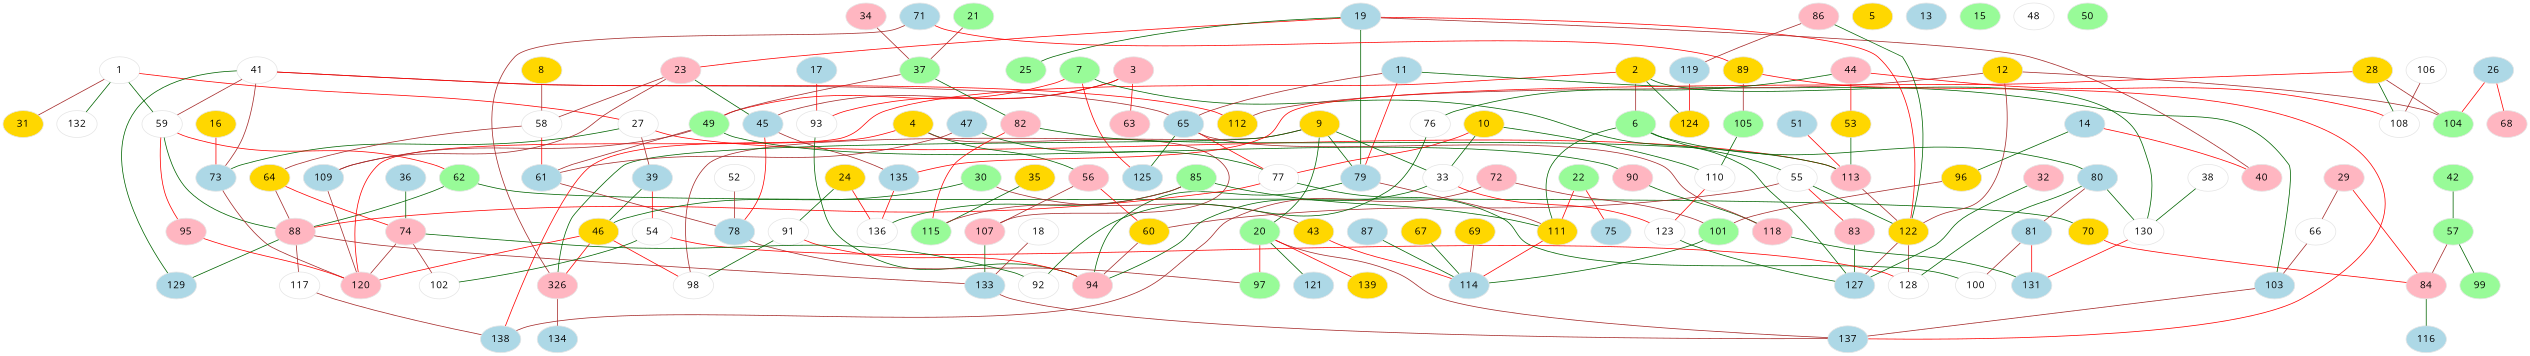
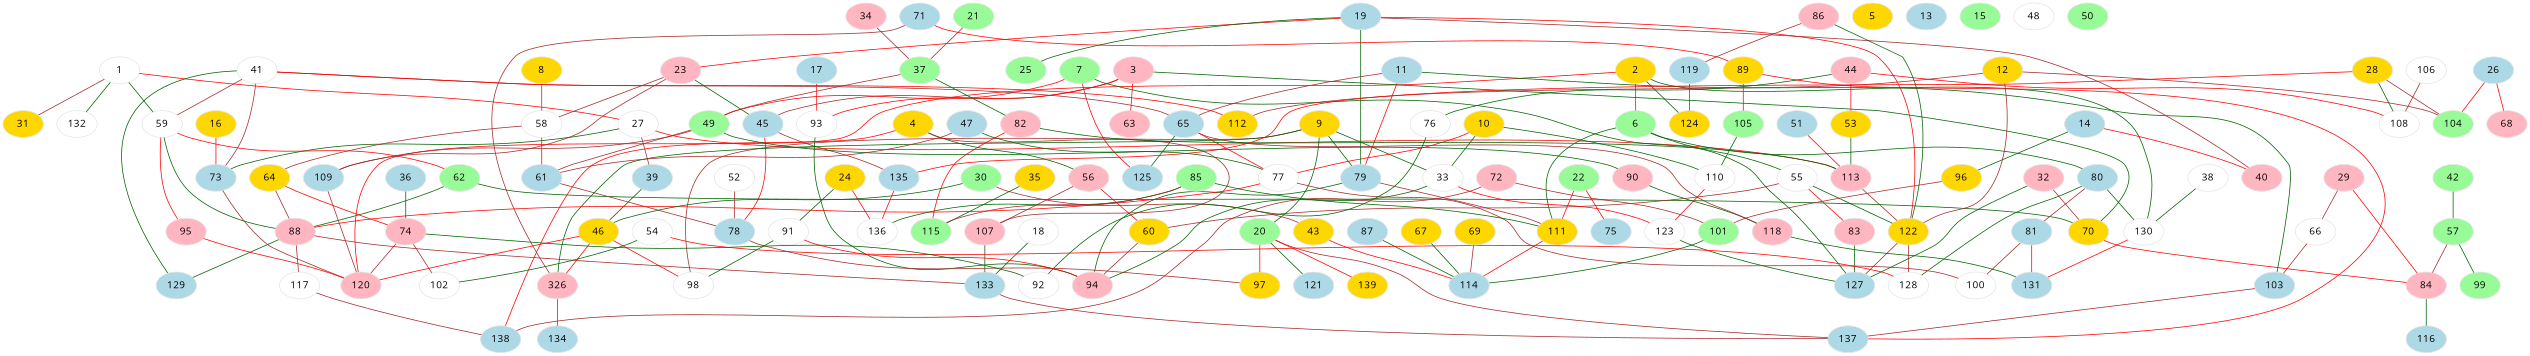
  graph {
    fontname="Open Sans"
    node [color=gray90 fillcolor=lightblue fontname="Open Sans" style=filled]
    edge [color=darkgreen fontname="Open Sans"]
    1 [fillcolor=white]
    27 [fillcolor=white]
    31 [fillcolor=gold]
    59 [fillcolor=white]
    132 [fillcolor=white]
    73
    39
    113 [fillcolor=lightpink]
    62 [fillcolor=palegreen]
    88 [fillcolor=lightpink]
    95 [fillcolor=lightpink]
    2 [fillcolor=gold]
    6 [fillcolor=palegreen]
    120 [fillcolor=lightpink]
    124 [fillcolor=gold]
    130 [fillcolor=white]
    55 [fillcolor=white]
    80
    111 [fillcolor=gold]
    131
    3 [fillcolor=lightpink]
    45
    63 [fillcolor=lightpink]
    70 [fillcolor=gold]
    93 [fillcolor=white]
    135
    78
    84 [fillcolor=lightpink]
    94 [fillcolor=lightpink]
    4 [fillcolor=gold]
    56 [fillcolor=lightpink]
    107 [fillcolor=lightpink]
    138
    60 [fillcolor=gold]
    133
    5 [fillcolor=gold]
    122 [fillcolor=gold]
    83 [fillcolor=lightpink]
    128 [fillcolor=white]
    81
    114
    7 [fillcolor=palegreen]
    49 [fillcolor=palegreen]
    125
    127
    109
    61
    90 [fillcolor=lightpink]
    8 [fillcolor=gold]
    58 [fillcolor=white]
    64 [fillcolor=gold]
    9 [fillcolor=gold]
    20 [fillcolor=palegreen]
    33 [fillcolor=white]
    79
    98 [fillcolor=white]
    n57 [fillcolor=lightpink label=326]
-   97 [fillcolor=palegreen]
+   97 [fillcolor=gold]
    121
    137
    139 [fillcolor=gold]
    123 [fillcolor=white]
    134
    10 [fillcolor=gold]
    77 [fillcolor=white]
    110 [fillcolor=white]
    100 [fillcolor=white]
    11
    65
    103
    118 [fillcolor=lightpink]
    12 [fillcolor=gold]
    104 [fillcolor=palegreen]
    112 [fillcolor=gold]
    13
    40 [fillcolor=lightpink]
    14
    96 [fillcolor=gold]
    101 [fillcolor=palegreen]
    15 [fillcolor=palegreen]
    16 [fillcolor=gold]
    17
    18 [fillcolor=white]
    19
    23 [fillcolor=lightpink]
    25 [fillcolor=palegreen]
    21 [fillcolor=palegreen]
    37 [fillcolor=palegreen]
    82 [fillcolor=lightpink]
    22 [fillcolor=palegreen]
    75
    24 [fillcolor=gold]
    91 [fillcolor=white]
    136 [fillcolor=white]
    26
    68 [fillcolor=lightpink]
    46 [fillcolor=gold]
    54 [fillcolor=white]
    28 [fillcolor=gold]
    108 [fillcolor=white]
    29 [fillcolor=lightpink]
    66 [fillcolor=white]
    116
    30 [fillcolor=palegreen]
    43 [fillcolor=gold]
    32 [fillcolor=lightpink]
    34 [fillcolor=lightpink]
    35 [fillcolor=gold]
    115 [fillcolor=palegreen]
    74 [fillcolor=lightpink]
    36
    102 [fillcolor=white]
    92 [fillcolor=white]
    38 [fillcolor=white]
    41 [fillcolor=white]
    129
    42 [fillcolor=palegreen]
    57 [fillcolor=palegreen]
    99 [fillcolor=palegreen]
    44 [fillcolor=lightpink]
    53 [fillcolor=gold]
    76 [fillcolor=white]
    47
    48 [fillcolor=white]
    50 [fillcolor=palegreen]
    51
    52 [fillcolor=white]
    117 [fillcolor=white]
    67 [fillcolor=gold]
    69 [fillcolor=gold]
    71
    89 [fillcolor=gold]
    105 [fillcolor=palegreen]
    72 [fillcolor=lightpink]
    85 [fillcolor=palegreen]
    86 [fillcolor=lightpink]
    119
    87
    106 [fillcolor=white]
    1 -- 27 [color=red]
    1 -- 31 [color=brown]
    1 -- 59
    1 -- 132
    27 -- 73
    27 -- 39 [color=brown]
    27 -- 113 [color=red]
    59 -- 62 [color=red]
    59 -- 88
    59 -- 95 [color=red]
    73 -- 120 [color=brown]
    39 -- 46
-   39 -- 54 [color=red]
    113 -- 122 [color=brown]
    62 -- 88
    62 -- 70
    88 -- 133 [color=brown]
    88 -- 129
    88 -- 117 [color=brown]
    95 -- 120 [color=red]
    2 -- 6 [color=brown]
    2 -- 120 [color=red]
    2 -- 124
    2 -- 130
    6 -- 55
    6 -- 80
    6 -- 111
    130 -- 131 [color=red]
    55 -- 60 [color=brown]
    55 -- 122
    55 -- 83 [color=red]
    80 -- 130
    80 -- 128
    80 -- 81 [color=brown]
    111 -- 114 [color=red]
    3 -- 45 [color=brown]
    3 -- 63 [color=red]
+   3 -- 70
    3 -- 93 [color=red]
    45 -- 135 [color=brown]
    45 -- 78 [color=red]
    70 -- 84 [color=red]
    93 -- 94
    135 -- 136 [color=red]
    78 -- 97 [color=brown]
    84 -- 116
    4 -- 56
    4 -- 107 [color=brown]
    4 -- 138 [color=red]
    56 -- 107 [color=brown]
    56 -- 60 [color=red]
    107 -- 133
    60 -- 94 [color=brown]
    133 -- 137 [color=brown]
    122 -- 128 [color=brown]
    122 -- 127 [color=brown]
    83 -- 127
    81 -- 131 [color=red]
    81 -- 100 [color=brown]
    7 -- 49 [color=red]
    7 -- 125 [color=red]
    7 -- 127
    49 -- 109 [color=brown]
    49 -- 61 [color=brown]
    49 -- 90
    109 -- 120 [color=brown]
    61 -- 78 [color=brown]
    90 -- 118
    8 -- 58 [color=brown]
    58 -- 61 [color=red]
    58 -- 64 [color=brown]
    64 -- 88 [color=brown]
    64 -- 74 [color=red]
    9 -- 20
    9 -- 33
    9 -- 79
    9 -- 98 [color=brown]
    9 -- n57
    20 -- 97 [color=red]
    20 -- 121
    20 -- 137 [color=brown]
    20 -- 139 [color=red]
    33 -- 94
    33 -- 123 [color=red]
    79 -- 111 [color=brown]
    79 -- 94
    n57 -- 134 [color=brown]
    123 -- 127
    10 -- 33
    10 -- 77 [color=red]
    10 -- 110
    77 -- 88 [color=red]
-   77 -- 100
+   77 -- 100 [color=brown]
    110 -- 123 [color=red]
    11 -- 79 [color=red]
    11 -- 65 [color=brown]
    11 -- 103
    65 -- 125
    65 -- 77 [color=red]
    65 -- 118 [color=brown]
    103 -- 137 [color=brown]
    118 -- 131
    12 -- 122 [color=brown]
    12 -- 104 [color=brown]
    12 -- 112 [color=brown]
    14 -- 40 [color=red]
    14 -- 96
    96 -- 101 [color=brown]
    101 -- 114
    16 -- 73 [color=red]
    17 -- 93 [color=red]
-   18 -- 133 [color=brown]
+   18 -- 133
    19 -- 122 [color=red]
    19 -- 79
    19 -- 40 [color=brown]
    19 -- 23 [color=red]
    19 -- 25
    23 -- 45
    23 -- 109 [color=brown]
    23 -- 58 [color=brown]
    21 -- 37 [color=brown]
    37 -- 49 [color=brown]
    37 -- 82
    82 -- 113
    82 -- 115 [color=red]
    22 -- 111 [color=red]
    22 -- 75 [color=red]
    24 -- 91
    24 -- 136 [color=red]
    91 -- 94 [color=red]
    91 -- 98
    26 -- 104 [color=red]
    26 -- 68 [color=red]
    46 -- 120 [color=red]
    46 -- 98 [color=red]
    46 -- n57 [color=red]
    54 -- 128 [color=red]
    54 -- 102
    28 -- 135 [color=red]
    28 -- 104 [color=brown]
    28 -- 108
    29 -- 84 [color=red]
    29 -- 66 [color=brown]
    66 -- 103 [color=brown]
    30 -- 46
    30 -- 43 [color=brown]
    43 -- 114 [color=red]
+   32 -- 70 [color=brown]
    32 -- 127
    34 -- 37 [color=brown]
    35 -- 115
    74 -- 120 [color=brown]
    74 -- 102 [color=brown]
    74 -- 92
    36 -- 74
    38 -- 130
    41 -- 59 [color=brown]
    41 -- 73 [color=brown]
    41 -- 65 [color=brown]
    41 -- 112 [color=red]
    41 -- 129
    42 -- 57
    57 -- 84 [color=brown]
    57 -- 99
    44 -- 108 [color=red]
    44 -- 53 [color=red]
    44 -- 76
    53 -- 113
    76 -- 92
    47 -- 61 [color=brown]
    47 -- 77
    51 -- 113 [color=red]
    52 -- 78 [color=brown]
    117 -- 138 [color=brown]
    67 -- 114
    69 -- 114 [color=brown]
    71 -- n57 [color=brown]
    71 -- 89 [color=red]
    89 -- 137 [color=red]
    89 -- 105 [color=brown]
    105 -- 110
    72 -- 138 [color=brown]
    72 -- 101 [color=brown]
    85 -- 111
    85 -- 136
    85 -- 115 [color=brown]
    86 -- 122
    86 -- 119 [color=brown]
    119 -- 124 [color=red]
    87 -- 114
    106 -- 108 [color=brown]
  }
